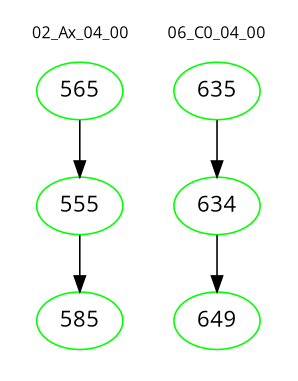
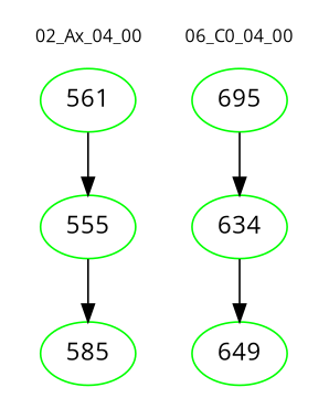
  digraph {
    fontname="Open Sans"
    node [color=green fontname="Open Sans"]
    edge [color=black fontname="Open Sans"]
    n1 [label=555]
    n2 [label=585]
-   n3 [label=565]
+   n3 [label=561]
    n4 [label=634]
-   n5 [label=635]
+   n5 [label=695]
    n6 [label=649]
    subgraph cluster_1 {
      color=white
      fontsize=10
      label="02_Ax_04_00"
      n1
      n2
      n3
    }
    subgraph cluster_2 {
      color=white
      fontsize=10
      label="06_C0_04_00"
      n4
      n5
      n6
    }
    n1 -> n2
    n3 -> n1
    n4 -> n6
    n5 -> n4
  }
